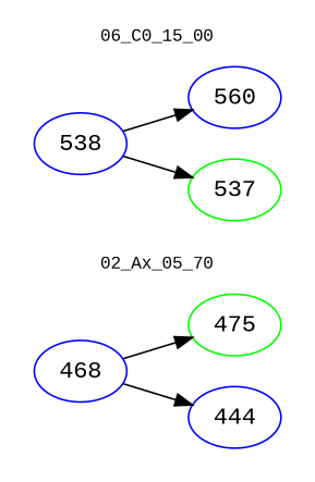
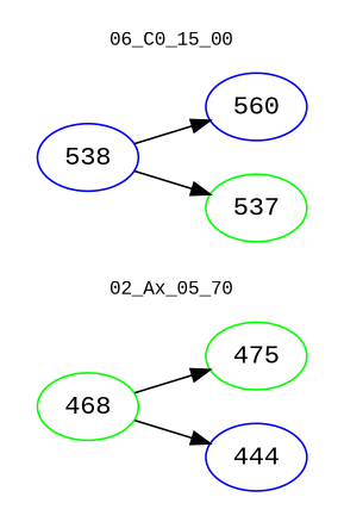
  digraph {
    fontname="Liberation Mono"
    rankdir=LR
    node [color=blue fontname="Liberation Mono"]
    edge [color=black fontname="Liberation Mono"]
-   n1 [label=468]
+   n1 [color=green label=468]
    n2 [label=444]
    n3 [color=green label=475]
    n4 [label=538]
    n5 [color=green label=537]
    n6 [label=560]
    subgraph cluster_1 {
      color=white
      fontsize=10
      label="02_Ax_05_70"
      n1
      n2
      n3
    }
    subgraph cluster_2 {
      color=white
      fontsize=10
      label="06_C0_15_00"
      n4
      n5
      n6
    }
    n1 -> n2
    n1 -> n3
    n4 -> n5
    n4 -> n6
  }
